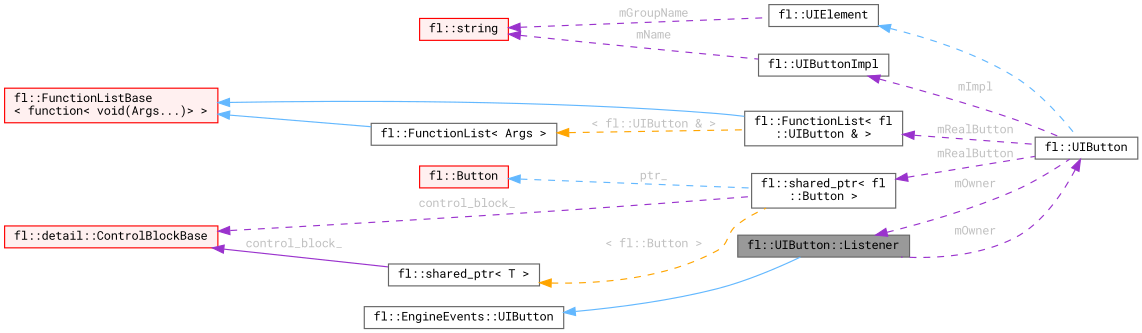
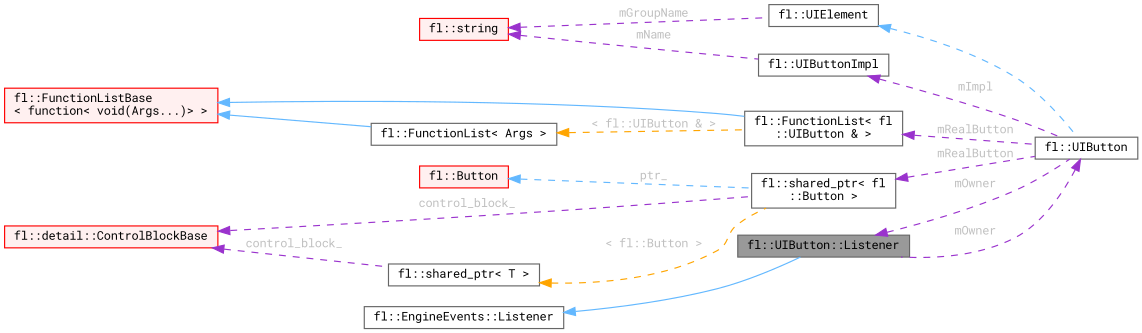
  digraph {
    fontname="Roboto Mono"
    rankdir=LR
    node [color=gray40 fillcolor=white fontname="Roboto Mono" fontsize=10 shape=box style=filled]
    edge [color=darkorchid3 dir=back fontcolor=grey fontname="Roboto Mono" fontsize=10 labelfontname=Helvetica labelfontsize=10 style=dashed]
    n1 [fillcolor=grey60 fontcolor=black height=0.2 label="fl::UIButton::Listener" width=0.4]
    n2 [height=0.2 label="fl::UIButton" width=0.4]
-   n3 [height=0.2 label="fl::EngineEvents::UIButton" width=0.4]
+   n3 [height=0.2 label="fl::EngineEvents::Listener" width=0.4]
    n4 [height=0.2 label="fl::UIElement" width=0.4]
    n5 [color=red fillcolor="#FFF0F0" height=0.2 label="fl::string" width=0.4]
    n6 [height=0.2 label="fl::UIButtonImpl" width=0.4]
    n7 [height=0.2 label="fl::FunctionList\< fl\l::UIButton & \>" width=0.4]
    n8 [color=red fillcolor="#FFF0F0" height=0.2 label="fl::FunctionListBase\l\< function\< void(Args...)\> \>" width=0.4]
    n9 [height=0.2 label="fl::FunctionList\< Args \>" width=0.4]
    n10 [height=0.2 label="fl::shared_ptr\< fl\l::Button \>" width=0.4]
    n11 [color=red fillcolor="#FFF0F0" height=0.2 label="fl::Button" width=0.4]
    n12 [color=red fillcolor="#FFF0F0" height=0.2 label="fl::detail::ControlBlockBase" width=0.4]
    n13 [height=0.2 label="fl::shared_ptr\< T \>" width=0.4]
    n1 -> n2 [label=" mOwner"]
    n2 -> n1 [label=" mOwner"]
    n3 -> n1 [color=steelblue1 style=solid fontcolor=""]
    n4 -> n2 [color=steelblue1 fontcolor=""]
    n5 -> n4 [label=" mGroupName"]
    n5 -> n6 [label=" mName"]
    n6 -> n2 [label=" mImpl"]
    n7 -> n2 [label=" mRealButton"]
    n8 -> n7 [color=steelblue1 style=solid fontcolor=""]
    n8 -> n9 [color=steelblue1 style=solid fontcolor=""]
    n9 -> n7 [color=orange label=" \< fl::UIButton & \>"]
    n10 -> n2 [label=" mRealButton"]
    n11 -> n10 [color=steelblue1 label=" ptr_"]
    n12 -> n10 [label=" control_block_"]
-   n12 -> n13 [label=" control_block_" style=solid]
+   n12 -> n13 [label=" control_block_"]
    n13 -> n10 [color=orange label=" \< fl::Button \>"]
  }
